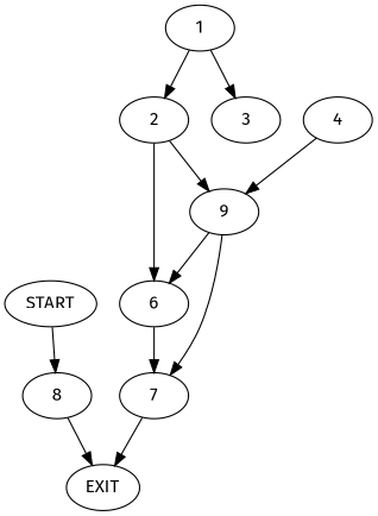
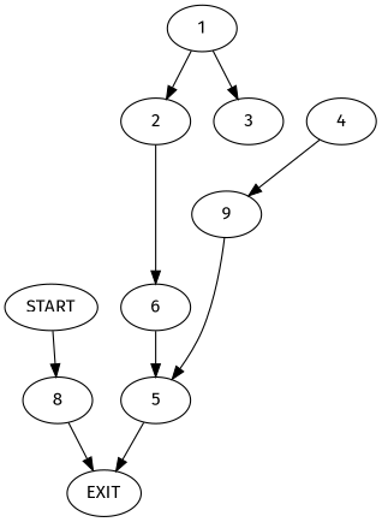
  digraph {
    fontname="Fira Sans"
    node [fontname="Fira Sans"]
    edge [fontname="Fira Sans"]
    n1 [label=START]
    8
    1
    2
    3
    n6 [label=EXIT]
    n7 [label=9]
    6
    4
-   7
+   7 [label=5]
    n1 -> 8
    8 -> n6
    1 -> 2
    1 -> 3
-   2 -> n7
    2 -> 6
-   n7 -> 6
    n7 -> 7
    6 -> 7
    4 -> n7
    7 -> n6
  }
